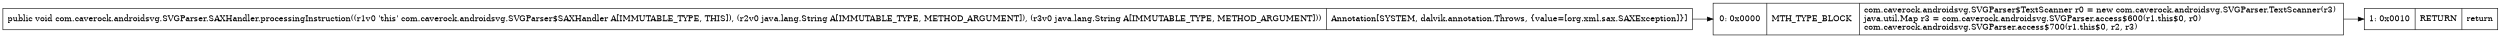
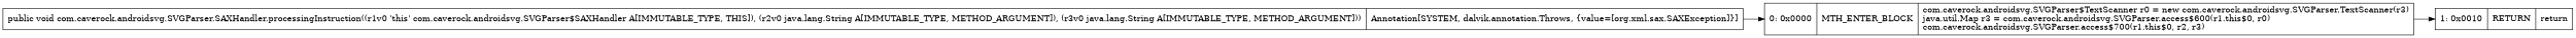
  digraph {
    rankdir=LR
    node [shape=record]
-   n1 [label="{0\:\ 0x0000|MTH_TYPE_BLOCK\l|com.caverock.androidsvg.SVGParser$TextScanner r0 = new com.caverock.androidsvg.SVGParser.TextScanner(r3)\ljava.util.Map r3 = com.caverock.androidsvg.SVGParser.access$600(r1.this$0, r0)\lcom.caverock.androidsvg.SVGParser.access$700(r1.this$0, r2, r3)\l}"]
+   n1 [label="{0\:\ 0x0000|MTH_ENTER_BLOCK\l|com.caverock.androidsvg.SVGParser$TextScanner r0 = new com.caverock.androidsvg.SVGParser.TextScanner(r3)\ljava.util.Map r3 = com.caverock.androidsvg.SVGParser.access$600(r1.this$0, r0)\lcom.caverock.androidsvg.SVGParser.access$700(r1.this$0, r2, r3)\l}"]
    n2 [label="{1\:\ 0x0010|RETURN\l|return\l}"]
    n3 [label="{public void com.caverock.androidsvg.SVGParser.SAXHandler.processingInstruction((r1v0 'this' com.caverock.androidsvg.SVGParser$SAXHandler A[IMMUTABLE_TYPE, THIS]), (r2v0 java.lang.String A[IMMUTABLE_TYPE, METHOD_ARGUMENT]), (r3v0 java.lang.String A[IMMUTABLE_TYPE, METHOD_ARGUMENT]))  | Annotation[SYSTEM, dalvik.annotation.Throws, \{value=[org.xml.sax.SAXException]\}]\l}"]
    n1 -> n2
    n3 -> n1
  }
